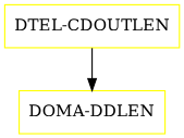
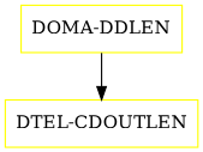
  digraph {
    node [color=yellow shape=box]
    "DTEL-CDOUTLEN"
    "DOMA-DDLEN"
-   "DTEL-CDOUTLEN" -> "DOMA-DDLEN"
+   "DOMA-DDLEN" -> "DTEL-CDOUTLEN"
  }
